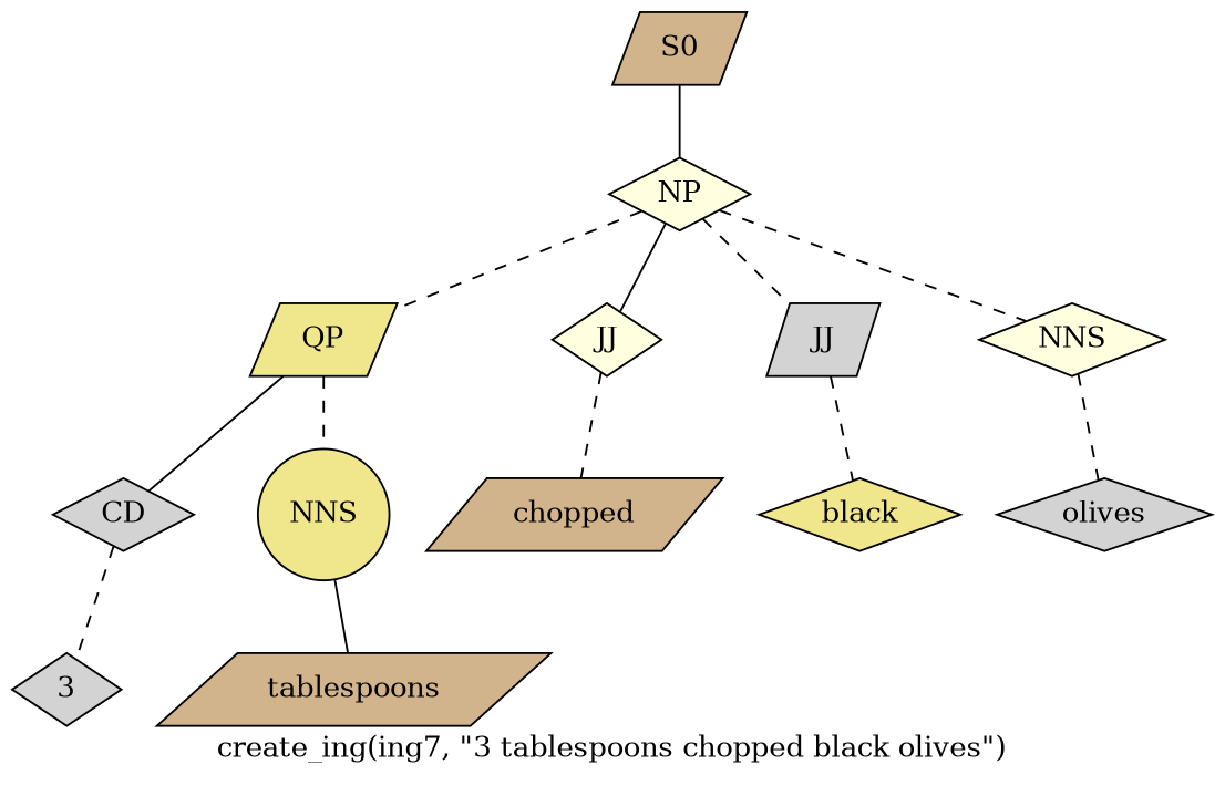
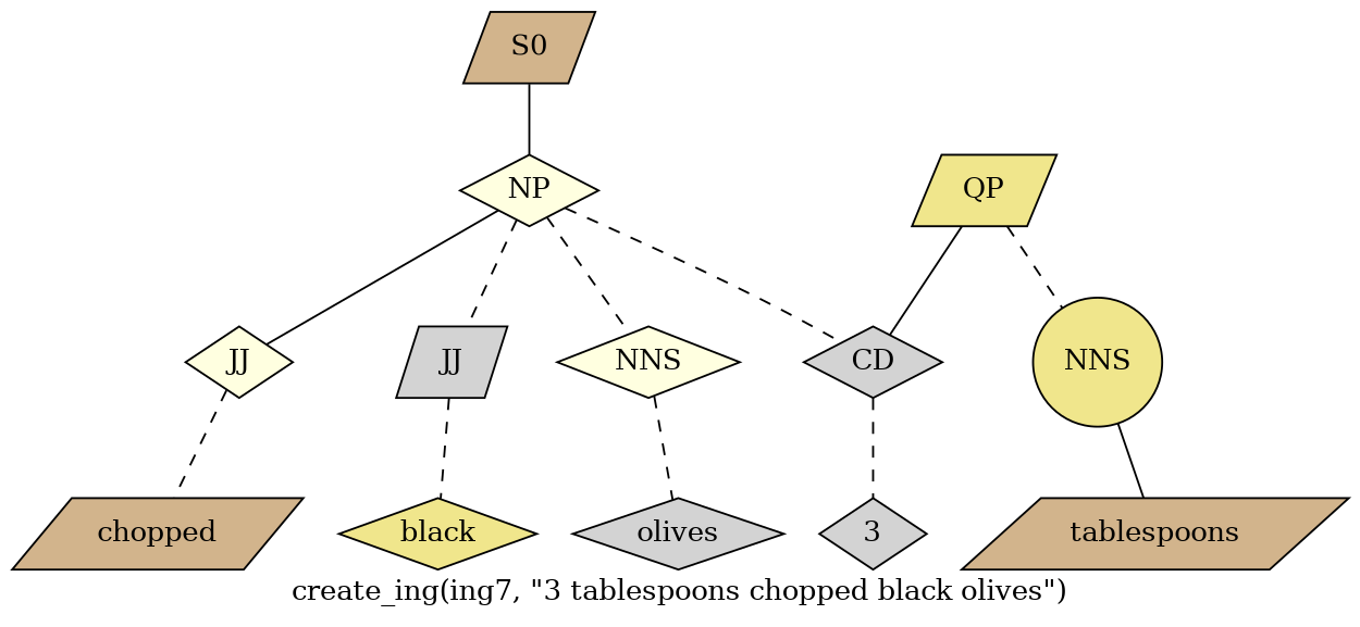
  graph {
    label="create_ing(ing7, \"3 tablespoons chopped black olives\")"
    node [fillcolor=lightgrey shape=diamond style=filled]
    edge [style=dashed]
    n1 [fillcolor=tan label=S0 shape=parallelogram]
    n2 [fillcolor=lightyellow label=NP]
    n3 [fillcolor=khaki label=QP shape=parallelogram]
    n4 [fillcolor=lightyellow label=JJ]
    n5 [label=JJ shape=parallelogram]
    n6 [fillcolor=lightyellow label=NNS]
    n7 [label=CD]
    n8 [fillcolor=khaki label=NNS shape=circle]
    n9 [fillcolor=tan label=chopped shape=parallelogram]
    n10 [fillcolor=khaki label=black]
    n11 [label=olives]
    n12 [label=3]
    n13 [fillcolor=tan label=tablespoons shape=parallelogram]
    n1 -- n2 [style=solid]
-   n2 -- n3
+   n2 -- n7
    n2 -- n4 [style=solid]
    n2 -- n5
    n2 -- n6
    n3 -- n7 [style=solid]
    n3 -- n8
    n4 -- n9
    n5 -- n10
    n6 -- n11
    n7 -- n12
    n8 -- n13 [style=solid]
  }
